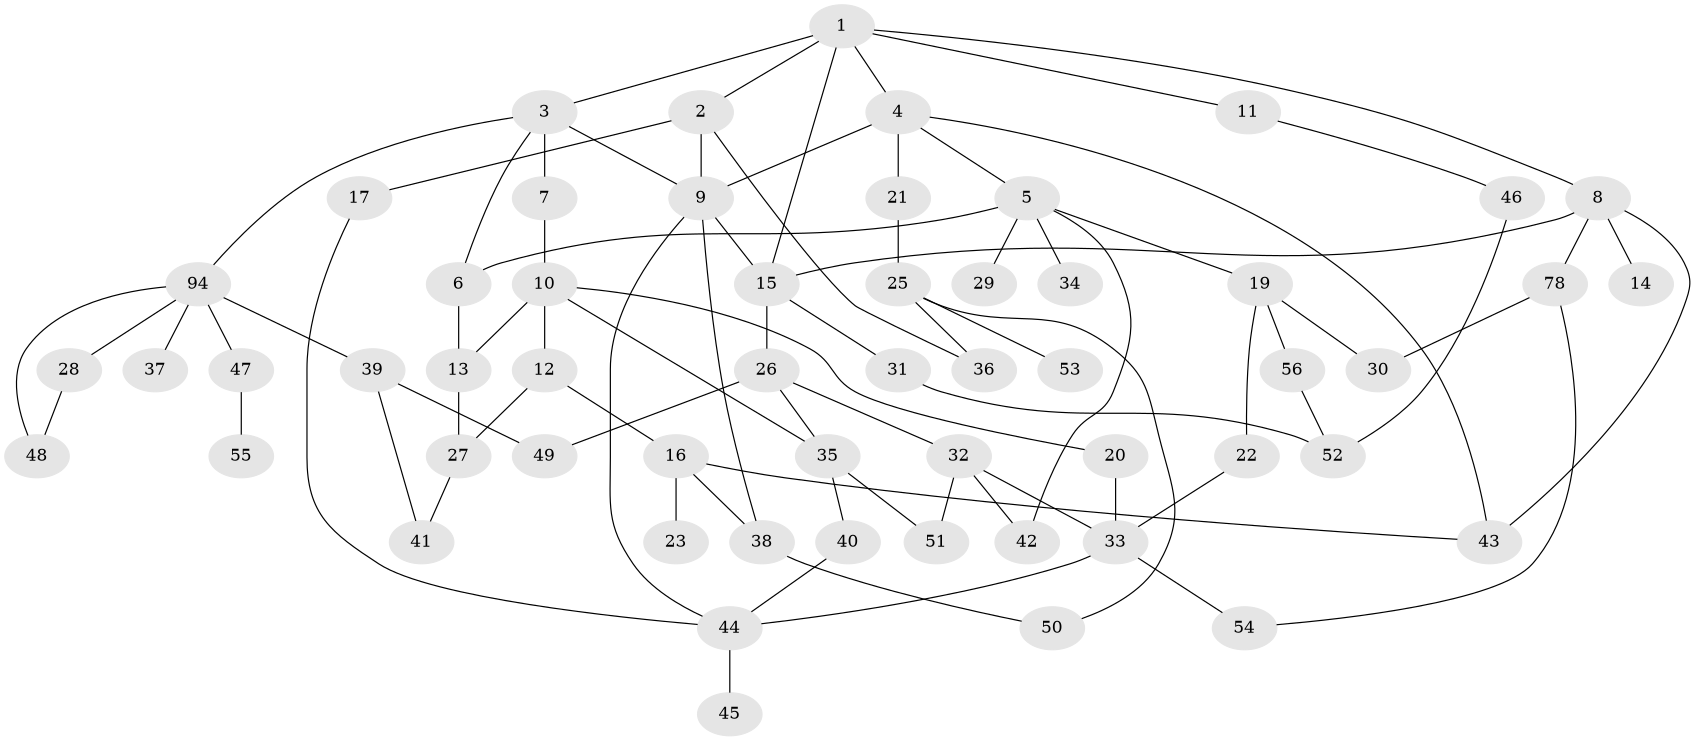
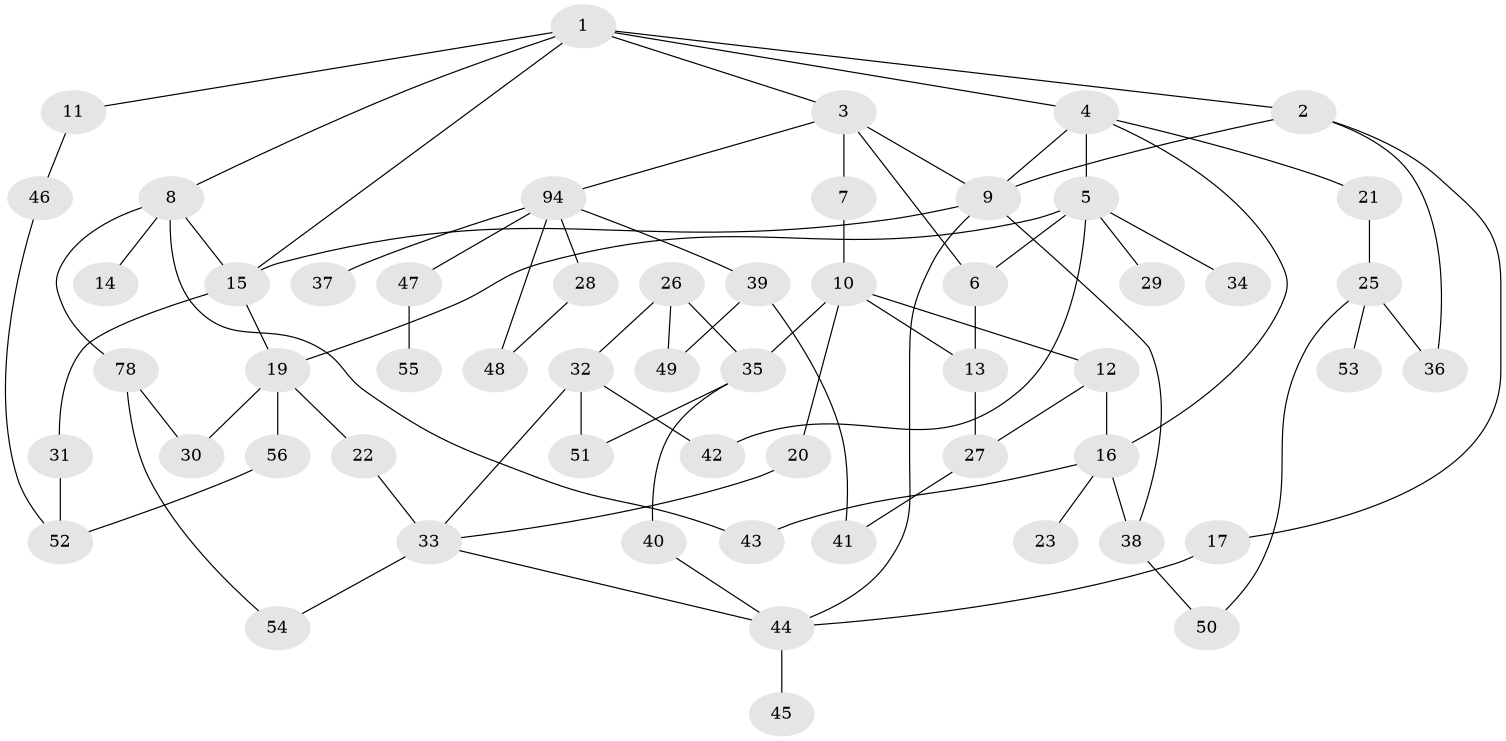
  graph {
    node [color=gray90 style=filled]
    1
    2
    3
    4
    8
    11
    15
    9
    17
    36
    6
    7
    n13 [label=94]
    5
    16
    21
    14
    n18 [label=78]
    43
    46
    26
    31
    38
    44
    13
    10
    28
    37
    39
    47
    48
    19
    29
    34
    42
    23
    25
    30
    22
    56
    27
    12
    20
    35
    54
    50
    45
    33
    51
    40
    52
    41
    32
    49
    53
    55
    1 -- 2
    1 -- 3
    1 -- 4
    1 -- 8
    1 -- 11
    1 -- 15
    2 -- 9
    2 -- 17
    2 -- 36
    3 -- 9
    3 -- 6
    3 -- 7
    3 -- n13
    4 -- 9
    4 -- 5
-   4 -- 43
+   4 -- 16
    4 -- 21
    8 -- 15
    8 -- 14
    8 -- n18
    8 -- 43
    11 -- 46
-   15 -- 26
+   15 -- 19
    15 -- 31
    9 -- 15
    9 -- 38
    9 -- 44
    17 -- 44
    6 -- 13
    7 -- 10
    n13 -- 28
    n13 -- 37
    n13 -- 39
    n13 -- 47
    n13 -- 48
    5 -- 6
    5 -- 19
    5 -- 29
    5 -- 34
    5 -- 42
    16 -- 43
    16 -- 38
    16 -- 23
    21 -- 25
    n18 -- 30
    n18 -- 54
    46 -- 52
    26 -- 35
    26 -- 32
    26 -- 49
    31 -- 52
    38 -- 50
    44 -- 45
    13 -- 27
    10 -- 13
    10 -- 12
    10 -- 20
    10 -- 35
    28 -- 48
    39 -- 41
    39 -- 49
    47 -- 55
    19 -- 30
    19 -- 22
    19 -- 56
    25 -- 36
    25 -- 50
    25 -- 53
    22 -- 33
    56 -- 52
    27 -- 41
    12 -- 16
    12 -- 27
    20 -- 33
    35 -- 51
    35 -- 40
    33 -- 44
    33 -- 54
    40 -- 44
    32 -- 42
    32 -- 33
    32 -- 51
  }
